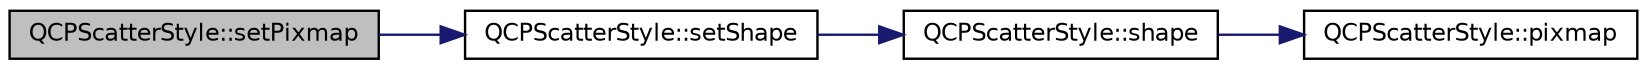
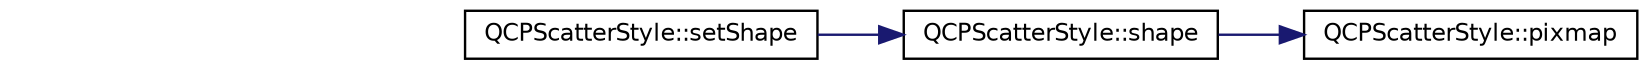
  digraph {
    rankdir=LR
    node [color=black fillcolor=white fontname=Helvetica fontsize=10 shape=record style=filled]
    edge [color=midnightblue fontname=Helvetica fontsize=10 labelfontname=Helvetica labelfontsize=10 style=solid]
-   n1 [fillcolor=grey75 fontcolor=black height=0.2 label="QCPScatterStyle::setPixmap" width=0.4]
    n2 [height=0.2 label="QCPScatterStyle::setShape" width=0.4]
    n3 [height=0.2 label="QCPScatterStyle::shape" width=0.4]
    n4 [height=0.2 label="QCPScatterStyle::pixmap" width=0.4]
-   n1 -> n2
    n2 -> n3
    n3 -> n4
  }
